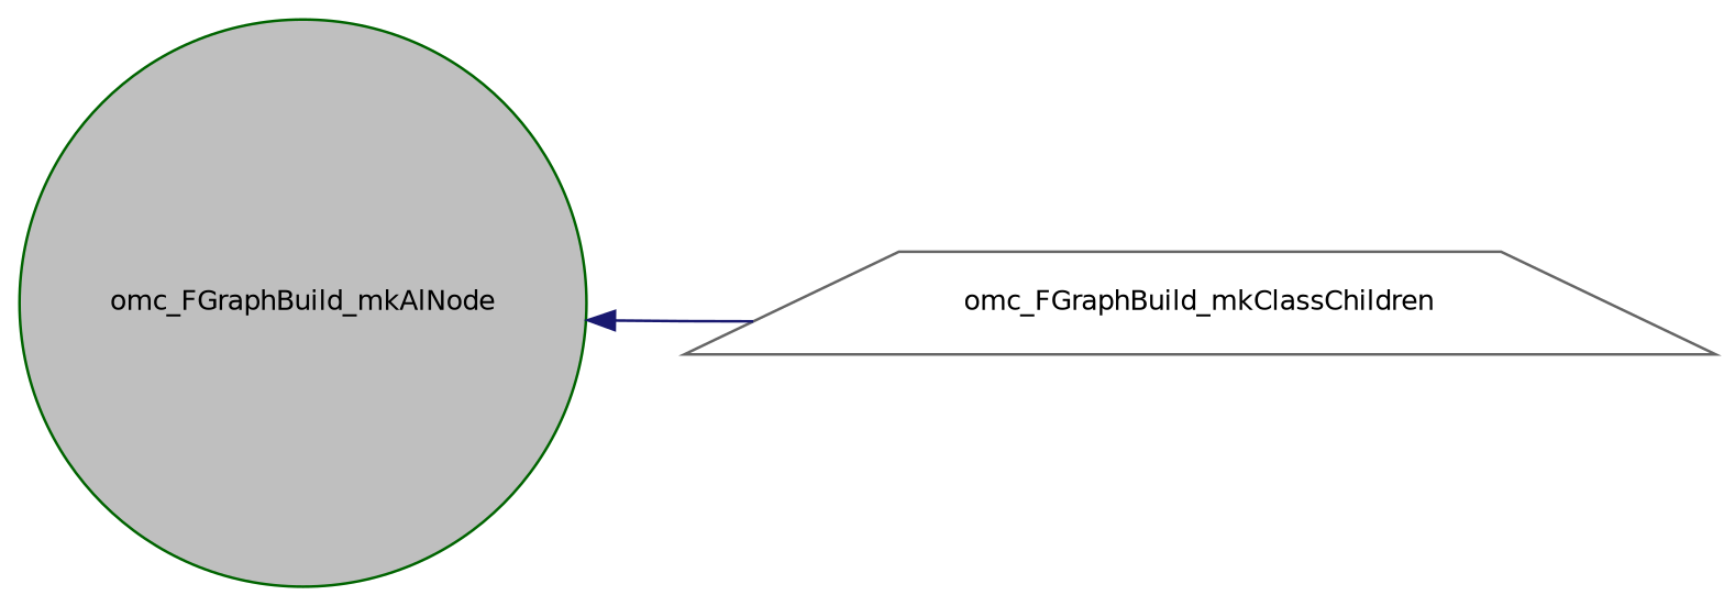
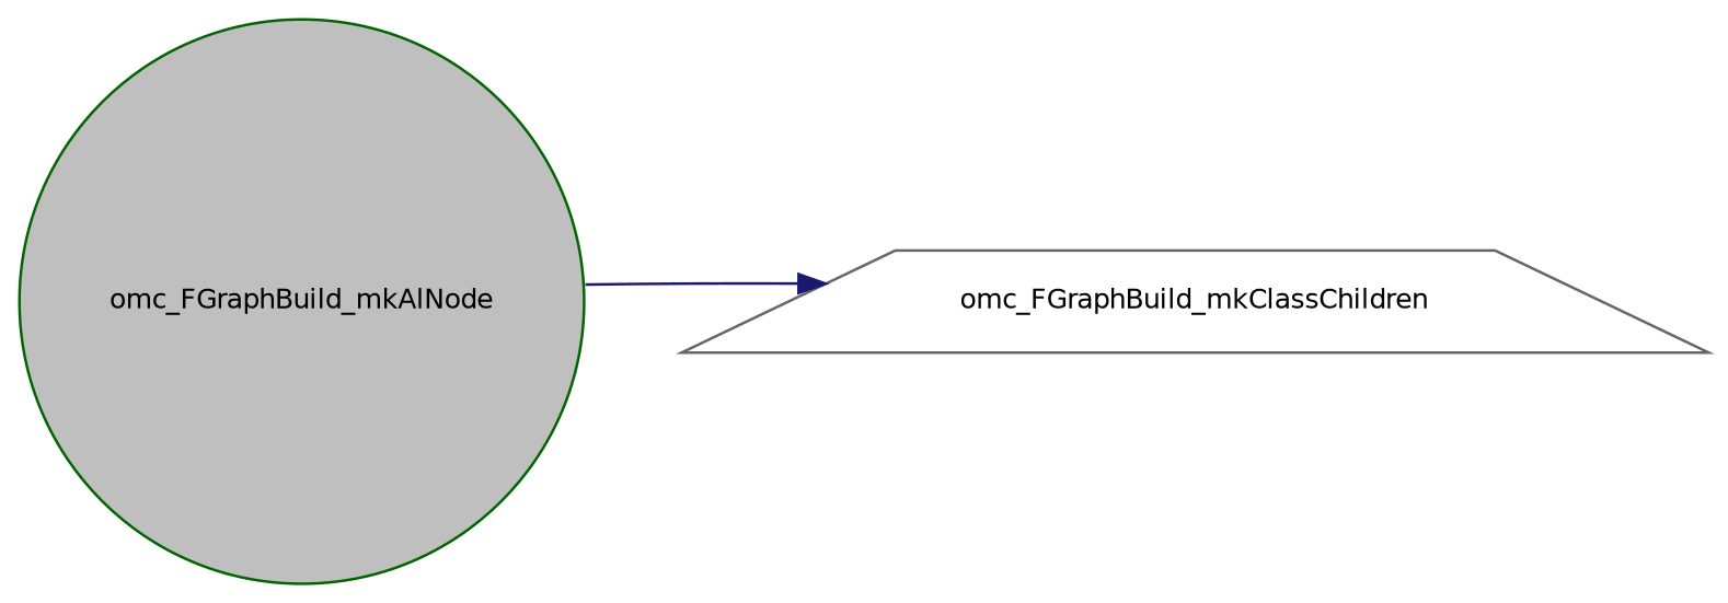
  digraph {
    rankdir=LR
    node [fontname=Helvetica fontsize=10 style=filled]
    n1 [color=darkgreen fillcolor=grey75 fontcolor=black height=0.2 label=omc_FGraphBuild_mkAlNode shape=circle width=0.4]
    n2 [color=gray40 fillcolor=white height=0.2 label=omc_FGraphBuild_mkClassChildren shape=trapezium width=0.4]
-   n1 -> n2 [color=midnightblue dir=back fontname=Helvetica fontsize=10 labelfontname=Helvetica labelfontsize=10 style=solid]
+   n2 -> n1 [color=midnightblue dir=back fontname=Helvetica fontsize=10 labelfontname=Helvetica labelfontsize=10 style=solid]
  }
